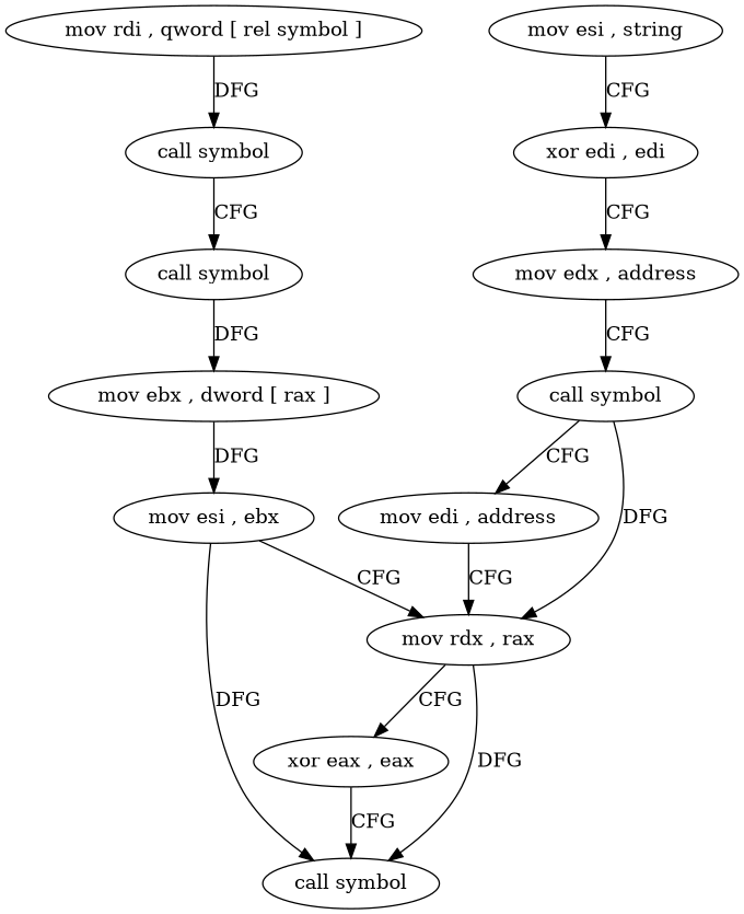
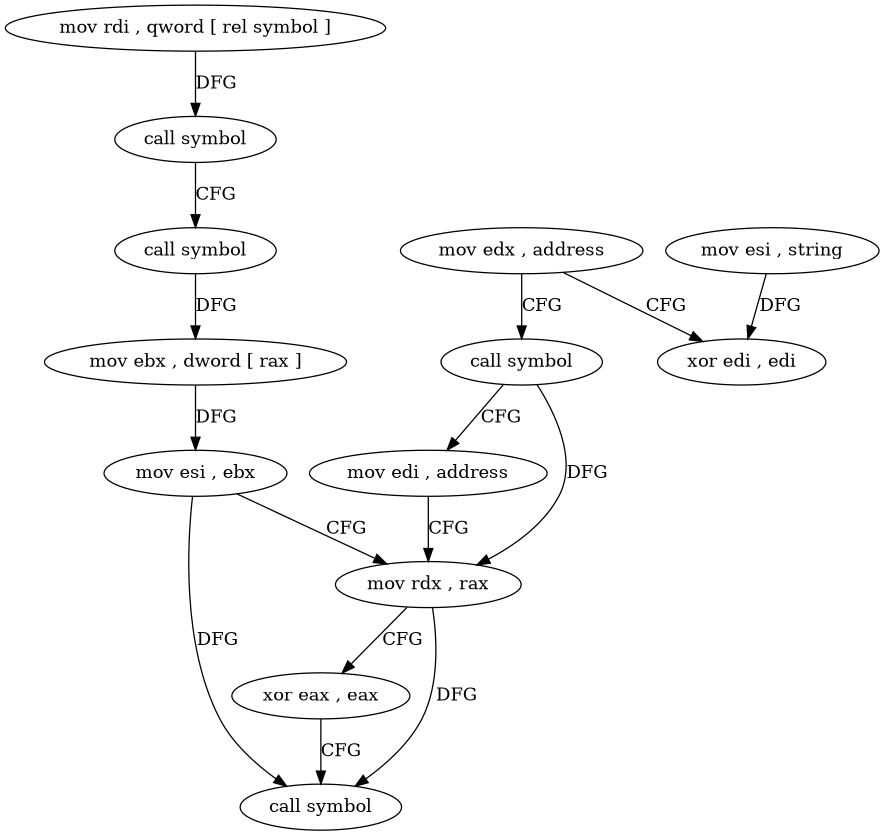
  digraph {
    n1 [label="mov rdi , qword [ rel symbol ]"]
    n2 [label="call symbol"]
    n3 [label="call symbol"]
    n4 [label="mov ebx , dword [ rax ]"]
    n5 [label="mov esi , ebx"]
    n6 [label="mov esi , string"]
    n7 [label="xor edi , edi"]
    n8 [label="mov rdx , rax"]
    n9 [label="call symbol"]
    n10 [label="mov edx , address"]
    n11 [label="call symbol"]
    n12 [label="mov edi , address"]
    n13 [label="xor eax , eax"]
    n1 -> n2 [label=DFG]
    n2 -> n3 [label=CFG]
    n3 -> n4 [label=DFG]
    n4 -> n5 [label=DFG]
    n5 -> n8 [label=CFG]
    n5 -> n9 [label=DFG]
-   n6 -> n7 [label=CFG]
-   n7 -> n10 [label=CFG]
+   n6 -> n7 [label=DFG]
+   n10 -> n7 [label=CFG]
    n8 -> n9 [label=DFG]
    n8 -> n13 [label=CFG]
    n10 -> n11 [label=CFG]
    n11 -> n8 [label=DFG]
    n11 -> n12 [label=CFG]
    n12 -> n8 [label=CFG]
    n13 -> n9 [label=CFG]
  }
